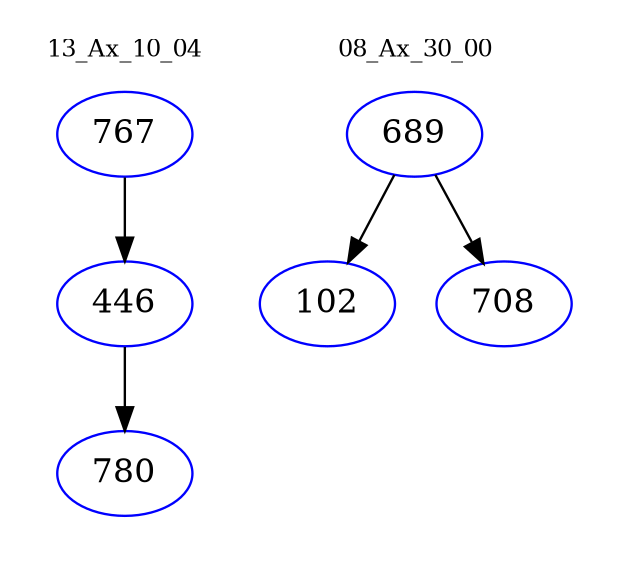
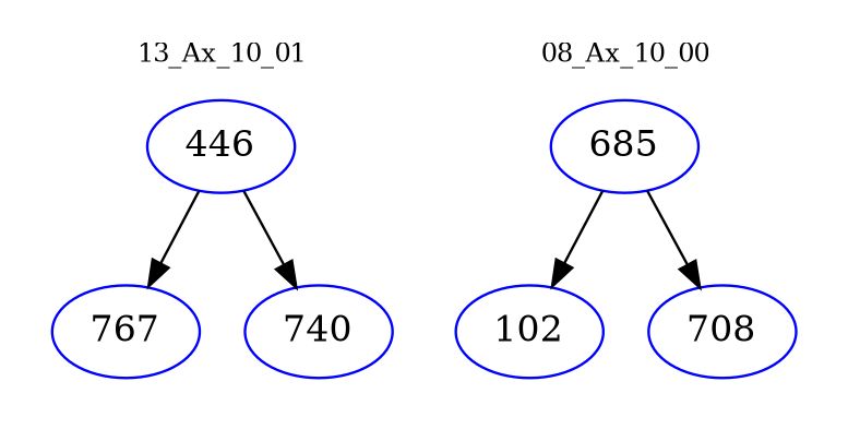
  digraph {
    node [color=blue]
    edge [color=black]
    n1 [label=446]
    n2 [label=767]
-   n3 [label=780]
-   n4 [label=689]
+   n3 [label=740]
+   n4 [label=685]
    n5 [label=102]
    n6 [label=708]
    subgraph cluster_1 {
      color=white
      fontsize=10
-     label="13_Ax_10_04"
+     label="13_Ax_10_01"
      n1
      n2
      n3
    }
    subgraph cluster_2 {
      color=white
      fontsize=10
-     label="08_Ax_30_00"
+     label="08_Ax_10_00"
      n4
      n5
      n6
    }
-   n2 -> n1
+   n1 -> n2
    n1 -> n3
    n4 -> n5
    n4 -> n6
  }
